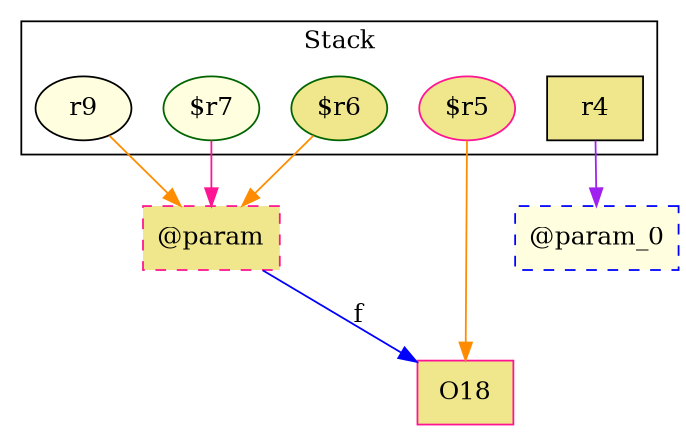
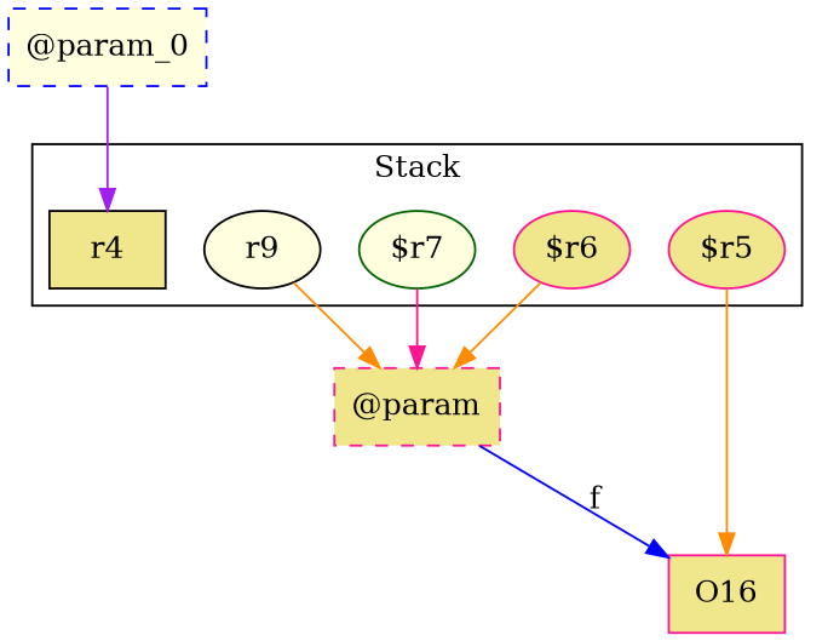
  digraph {
    rankDir=LR
    node [color=deeppink fillcolor=khaki style=filled]
    edge [color=darkorange]
    n1 [color=black fillcolor=lightyellow label=r9]
    "$r7" [color=darkgreen fillcolor=lightyellow]
    "$r5"
-   "$r6" [color=darkgreen]
+   "$r6"
    r4 [color=black shape=box]
    n6 [label="@param" shape=box style="filled,dashed"]
-   O18 [shape=box]
+   O18 [shape=box label=O16]
    "@param_0" [color=blue fillcolor=lightyellow shape=box style="filled,dashed"]
    subgraph cluster_1 {
      label=Stack
      n1
      "$r7"
      "$r5"
      "$r6"
      r4
    }
    n1 -> n6
    "$r7" -> n6 [color=deeppink]
    "$r5" -> O18
    "$r6" -> n6
-   r4 -> "@param_0" [color=purple]
+   "@param_0" -> r4 [color=purple]
    n6 -> O18 [color=blue label=f weight=0.2]
  }
